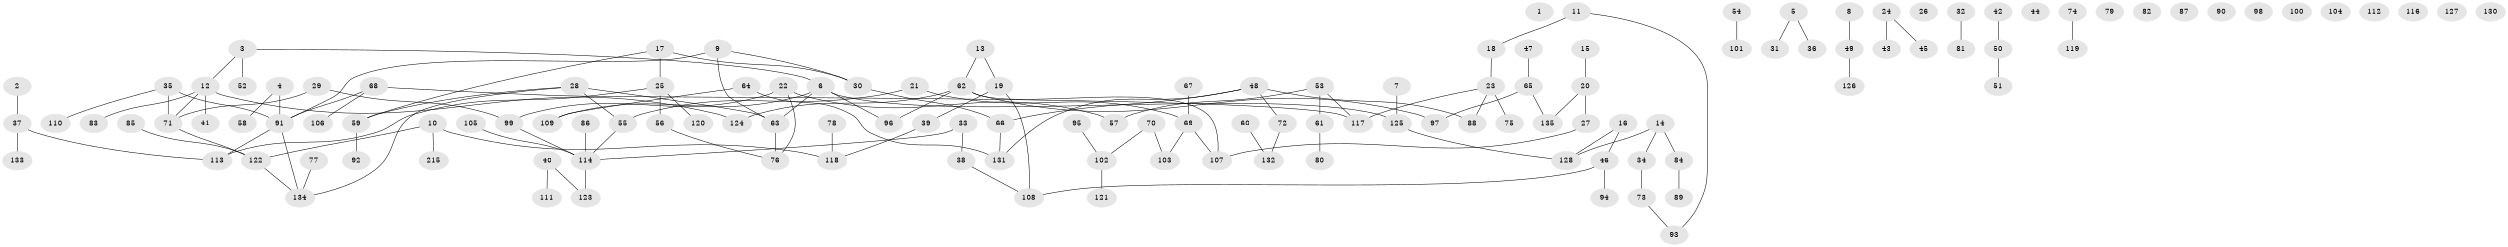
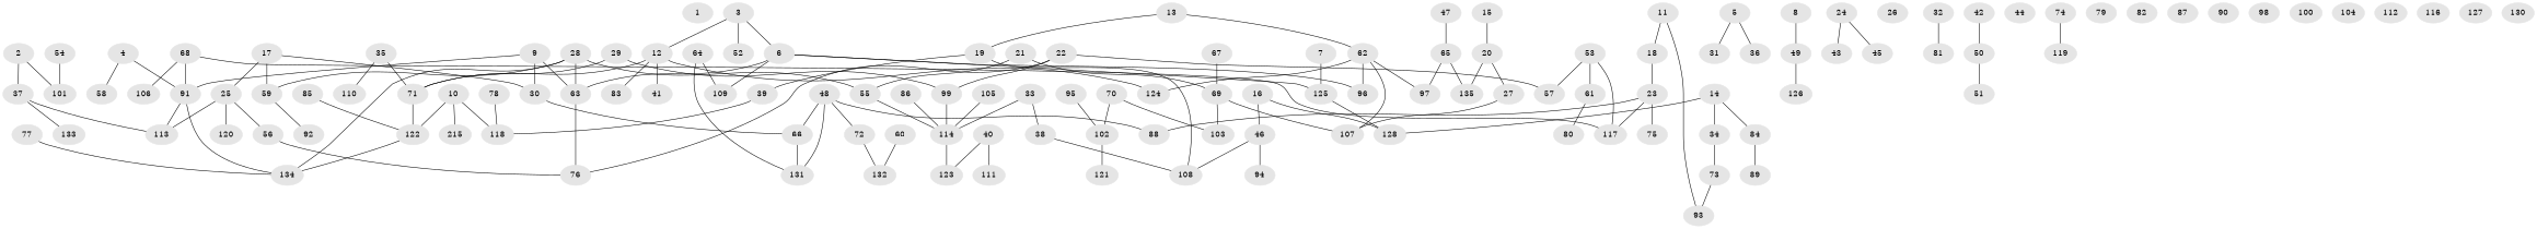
  graph {
    node [color=gray90 style=filled]
    1
    2
    37
    101
    113
    133
    3
    6
    12
    52
    63
    96
    109
    125
    41
    71
    83
    124
    4
    58
    91
    134
    5
    31
    36
    76
    128
    7
    8
    49
    126
    9
    30
    66
    n35 [label=215]
    10
    118
    122
    11
    18
    93
    23
    13
    19
    62
    39
    108
    107
    97
    14
    34
    84
    73
    89
    15
    20
    27
    135
    16
    46
    94
    17
    25
    59
    56
    120
    92
    75
    88
    117
    21
    55
    69
    114
    103
    22
    57
    99
    24
    43
    45
    26
    28
    29
    131
    32
    81
    33
    38
    123
    35
    110
    40
    111
    42
    50
    51
    44
    47
    65
    48
    72
    132
    53
    61
    80
    54
    60
    64
    67
    68
    106
    70
    102
    121
    74
    119
    77
    78
    79
    82
    85
    86
    87
    90
    95
    98
    100
    104
    105
    112
    116
    127
    130
    2 -- 37
+   2 -- 101
    37 -- 113
    37 -- 133
    3 -- 6
    3 -- 12
    3 -- 52
    6 -- 63
    6 -- 96
    6 -- 109
    6 -- 125
    12 -- 41
    12 -- 71
    12 -- 83
    12 -- 124
    63 -- 76
    125 -- 128
    71 -- 122
    4 -- 58
    4 -- 91
    91 -- 113
    91 -- 134
    5 -- 31
    5 -- 36
    7 -- 125
    8 -- 49
    49 -- 126
    9 -- 63
    9 -- 91
    9 -- 30
    30 -- 66
    66 -- 131
    10 -- n35
    10 -- 118
    10 -- 122
    122 -- 134
    11 -- 18
    11 -- 93
    18 -- 23
    23 -- 75
    23 -- 88
    23 -- 117
    13 -- 19
    13 -- 62
    19 -- 39
    19 -- 108
    62 -- 96
    62 -- 124
    62 -- 107
    62 -- 97
    39 -- 118
    14 -- 128
    14 -- 34
    14 -- 84
    34 -- 73
    84 -- 89
    73 -- 93
    15 -- 20
    20 -- 27
    20 -- 135
    27 -- 107
    16 -- 128
    16 -- 46
    46 -- 108
    46 -- 94
    17 -- 30
    17 -- 25
    17 -- 59
    25 -- 113
    25 -- 56
    25 -- 120
    59 -- 92
    56 -- 76
    21 -- 55
    21 -- 69
    55 -- 114
    69 -- 107
    69 -- 103
    114 -- 123
    22 -- 76
    22 -- 57
    22 -- 99
    99 -- 114
    24 -- 43
    24 -- 45
    28 -- 63
    28 -- 134
    28 -- 59
    28 -- 55
    29 -- 71
    29 -- 99
    32 -- 81
    33 -- 114
    33 -- 38
    38 -- 108
    35 -- 71
-   35 -- 91
    35 -- 110
    40 -- 123
    40 -- 111
    42 -- 50
    50 -- 51
    47 -- 65
    65 -- 97
    65 -- 135
    48 -- 66
    48 -- 88
    48 -- 131
    48 -- 72
    72 -- 132
    53 -- 117
    53 -- 57
    53 -- 61
    61 -- 80
    54 -- 101
    60 -- 132
    64 -- 109
    64 -- 131
    67 -- 69
    68 -- 91
    68 -- 117
    68 -- 106
    70 -- 103
    70 -- 102
    102 -- 121
    74 -- 119
    77 -- 134
    78 -- 118
    85 -- 122
    86 -- 114
    95 -- 102
    105 -- 114
  }
